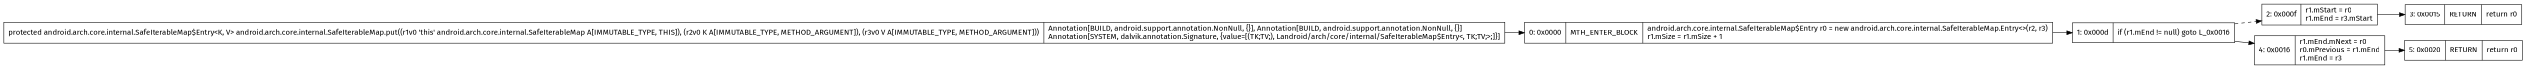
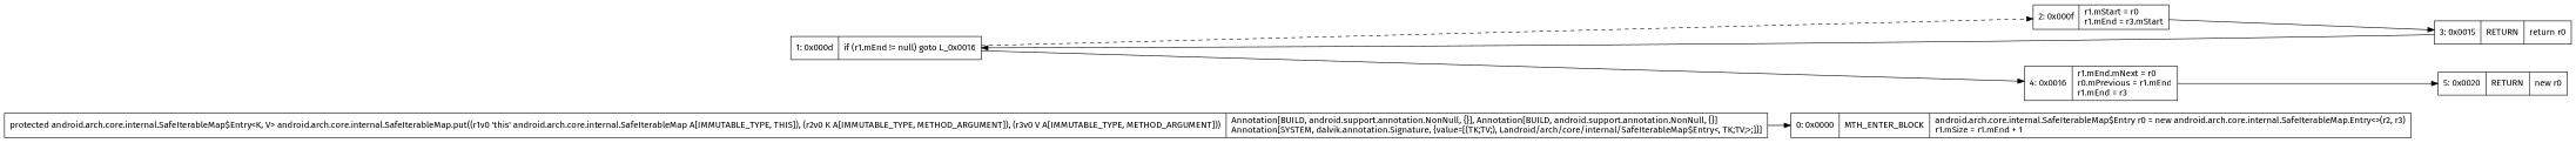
  digraph {
    fontname="Fira Sans"
    rankdir=LR
    node [fontname="Fira Sans" shape=record]
    edge [fontname="Fira Sans"]
-   n1 [label="{0\:\ 0x0000|MTH_ENTER_BLOCK\l|android.arch.core.internal.SafeIterableMap$Entry r0 = new android.arch.core.internal.SafeIterableMap.Entry\<\>(r2, r3)\lr1.mSize = r1.mSize + 1\l}"]
+   n1 [label="{0\:\ 0x0000|MTH_ENTER_BLOCK\l|android.arch.core.internal.SafeIterableMap$Entry r0 = new android.arch.core.internal.SafeIterableMap.Entry\<\>(r2, r3)\lr1.mSize = r1.mEnd + 1\l}"]
    n2 [label="{1\:\ 0x000d|if (r1.mEnd != null) goto L_0x0016\l}"]
    n3 [label="{2\:\ 0x000f|r1.mStart = r0\lr1.mEnd = r3.mStart\l}"]
    n4 [label="{4\:\ 0x0016|r1.mEnd.mNext = r0\lr0.mPrevious = r1.mEnd\lr1.mEnd = r3\l}"]
    n5 [label="{3\:\ 0x0015|RETURN\l|return r0\l}"]
-   n6 [label="{5\:\ 0x0020|RETURN\l|return r0\l}"]
+   n6 [label="{5\:\ 0x0020|RETURN\l|new r0\l}"]
    n7 [label="{protected android.arch.core.internal.SafeIterableMap$Entry\<K, V\> android.arch.core.internal.SafeIterableMap.put((r1v0 'this' android.arch.core.internal.SafeIterableMap A[IMMUTABLE_TYPE, THIS]), (r2v0 K A[IMMUTABLE_TYPE, METHOD_ARGUMENT]), (r3v0 V A[IMMUTABLE_TYPE, METHOD_ARGUMENT]))  | Annotation[BUILD, android.support.annotation.NonNull, \{\}], Annotation[BUILD, android.support.annotation.NonNull, \{\}]\lAnnotation[SYSTEM, dalvik.annotation.Signature, \{value=[(TK;TV;), Landroid\/arch\/core\/internal\/SafeIterableMap$Entry\<, TK;TV;\>;]\}]\l}"]
-   n1 -> n2
+   n5 -> n2
    n2 -> n3 [style=dashed]
    n2 -> n4
    n3 -> n5
    n4 -> n6
    n7 -> n1
  }
